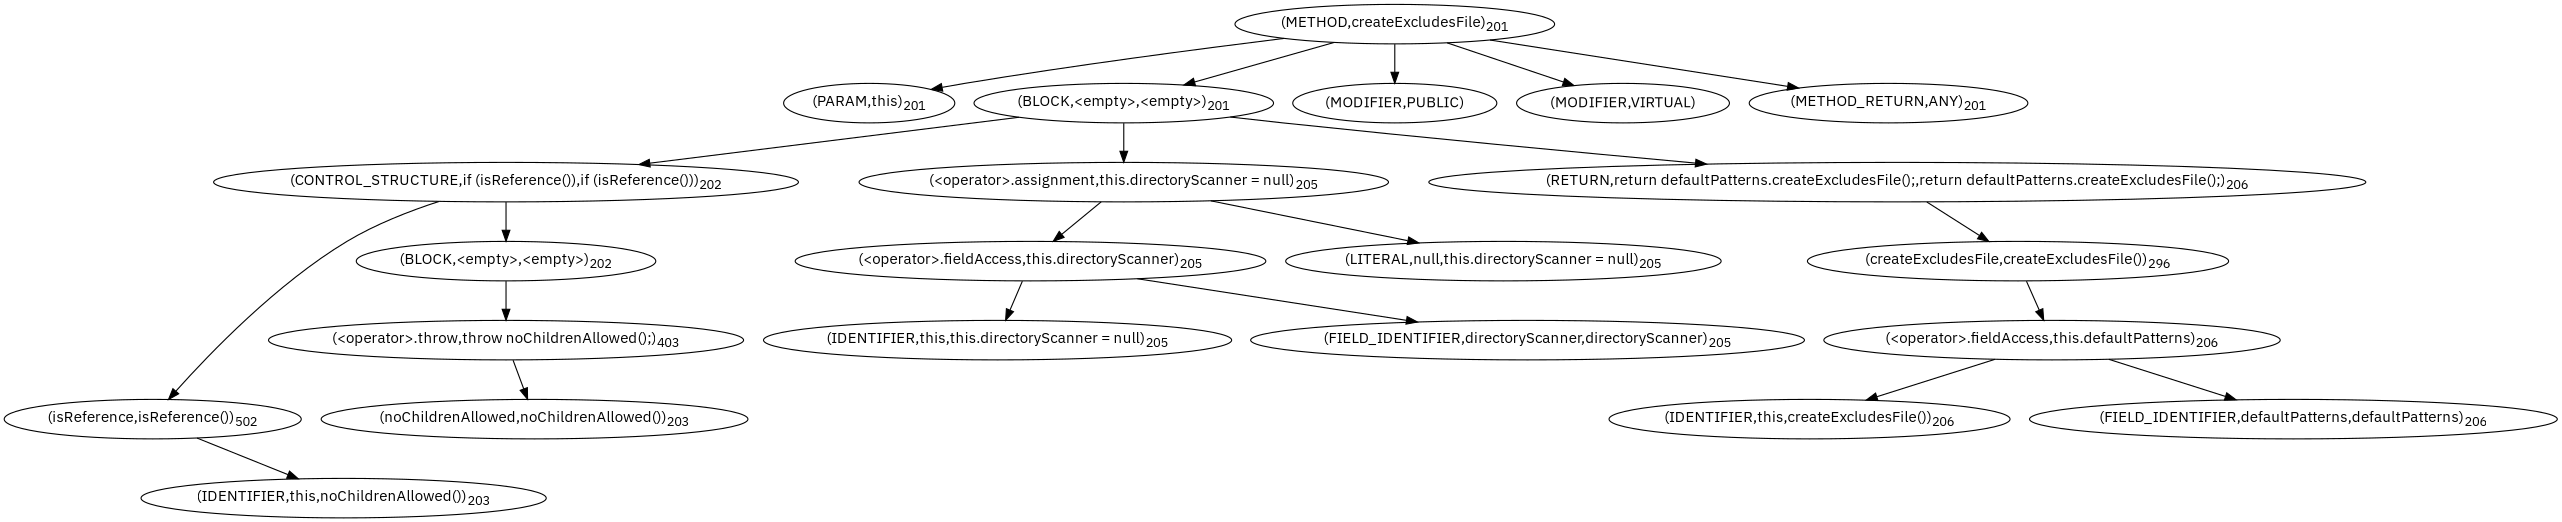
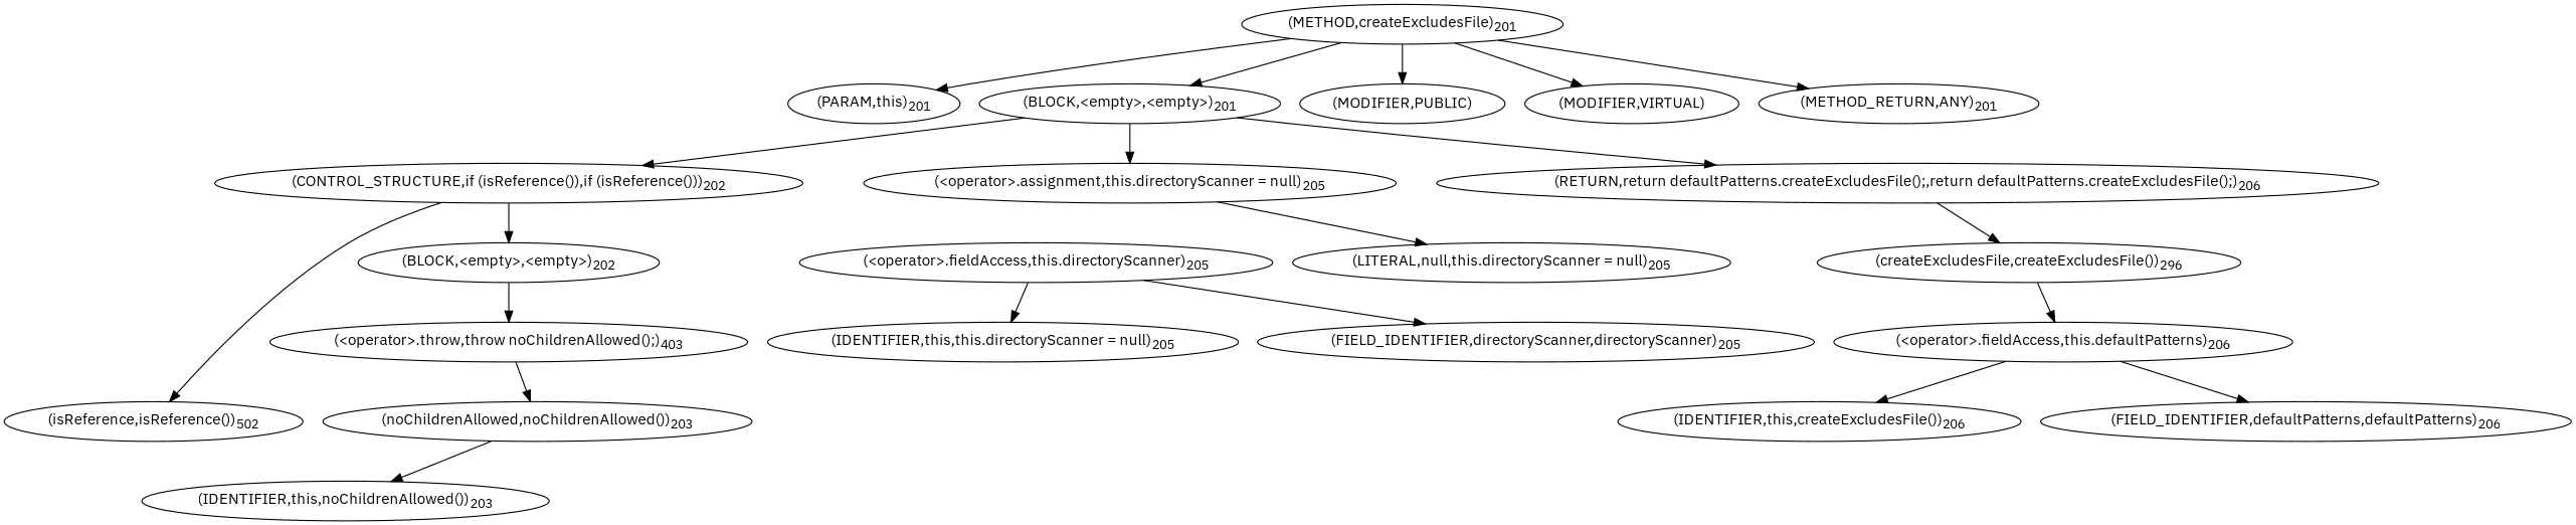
  digraph {
    fontname="IBM Plex Sans"
    node [fontname="IBM Plex Sans"]
    edge [fontname="IBM Plex Sans"]
    n1 [label=<(METHOD,createExcludesFile)<SUB>201</SUB>>]
    n2 [label=<(PARAM,this)<SUB>201</SUB>>]
    n3 [label=<(BLOCK,&lt;empty&gt;,&lt;empty&gt;)<SUB>201</SUB>>]
    n4 [label=<(MODIFIER,PUBLIC)>]
    n5 [label=<(MODIFIER,VIRTUAL)>]
    n6 [label=<(METHOD_RETURN,ANY)<SUB>201</SUB>>]
    n7 [label=<(CONTROL_STRUCTURE,if (isReference()),if (isReference()))<SUB>202</SUB>>]
    n8 [label=<(&lt;operator&gt;.assignment,this.directoryScanner = null)<SUB>205</SUB>>]
    n9 [label=<(RETURN,return defaultPatterns.createExcludesFile();,return defaultPatterns.createExcludesFile();)<SUB>206</SUB>>]
    n10 [label=<(isReference,isReference())<SUB>502</SUB>>]
    n11 [label=<(BLOCK,&lt;empty&gt;,&lt;empty&gt;)<SUB>202</SUB>>]
    n12 [label=<(&lt;operator&gt;.fieldAccess,this.directoryScanner)<SUB>205</SUB>>]
    n13 [label=<(LITERAL,null,this.directoryScanner = null)<SUB>205</SUB>>]
    n14 [label=<(createExcludesFile,createExcludesFile())<SUB>296</SUB>>]
    n15 [label=<(&lt;operator&gt;.throw,throw noChildrenAllowed();)<SUB>403</SUB>>]
    n16 [label=<(noChildrenAllowed,noChildrenAllowed())<SUB>203</SUB>>]
    n17 [label=<(IDENTIFIER,this,noChildrenAllowed())<SUB>203</SUB>>]
    n18 [label=<(IDENTIFIER,this,this.directoryScanner = null)<SUB>205</SUB>>]
    n19 [label=<(FIELD_IDENTIFIER,directoryScanner,directoryScanner)<SUB>205</SUB>>]
    n20 [label=<(&lt;operator&gt;.fieldAccess,this.defaultPatterns)<SUB>206</SUB>>]
    n21 [label=<(IDENTIFIER,this,createExcludesFile())<SUB>206</SUB>>]
    n22 [label=<(FIELD_IDENTIFIER,defaultPatterns,defaultPatterns)<SUB>206</SUB>>]
    n1 -> n2
    n1 -> n3
    n1 -> n4
    n1 -> n5
    n1 -> n6
    n3 -> n7
    n3 -> n8
    n3 -> n9
    n7 -> n10
    n7 -> n11
-   n8 -> n12
    n8 -> n13
    n9 -> n14
    n11 -> n15
    n12 -> n18
    n12 -> n19
    n14 -> n20
    n15 -> n16
-   n10 -> n17
+   n16 -> n17
    n20 -> n21
    n20 -> n22
  }
